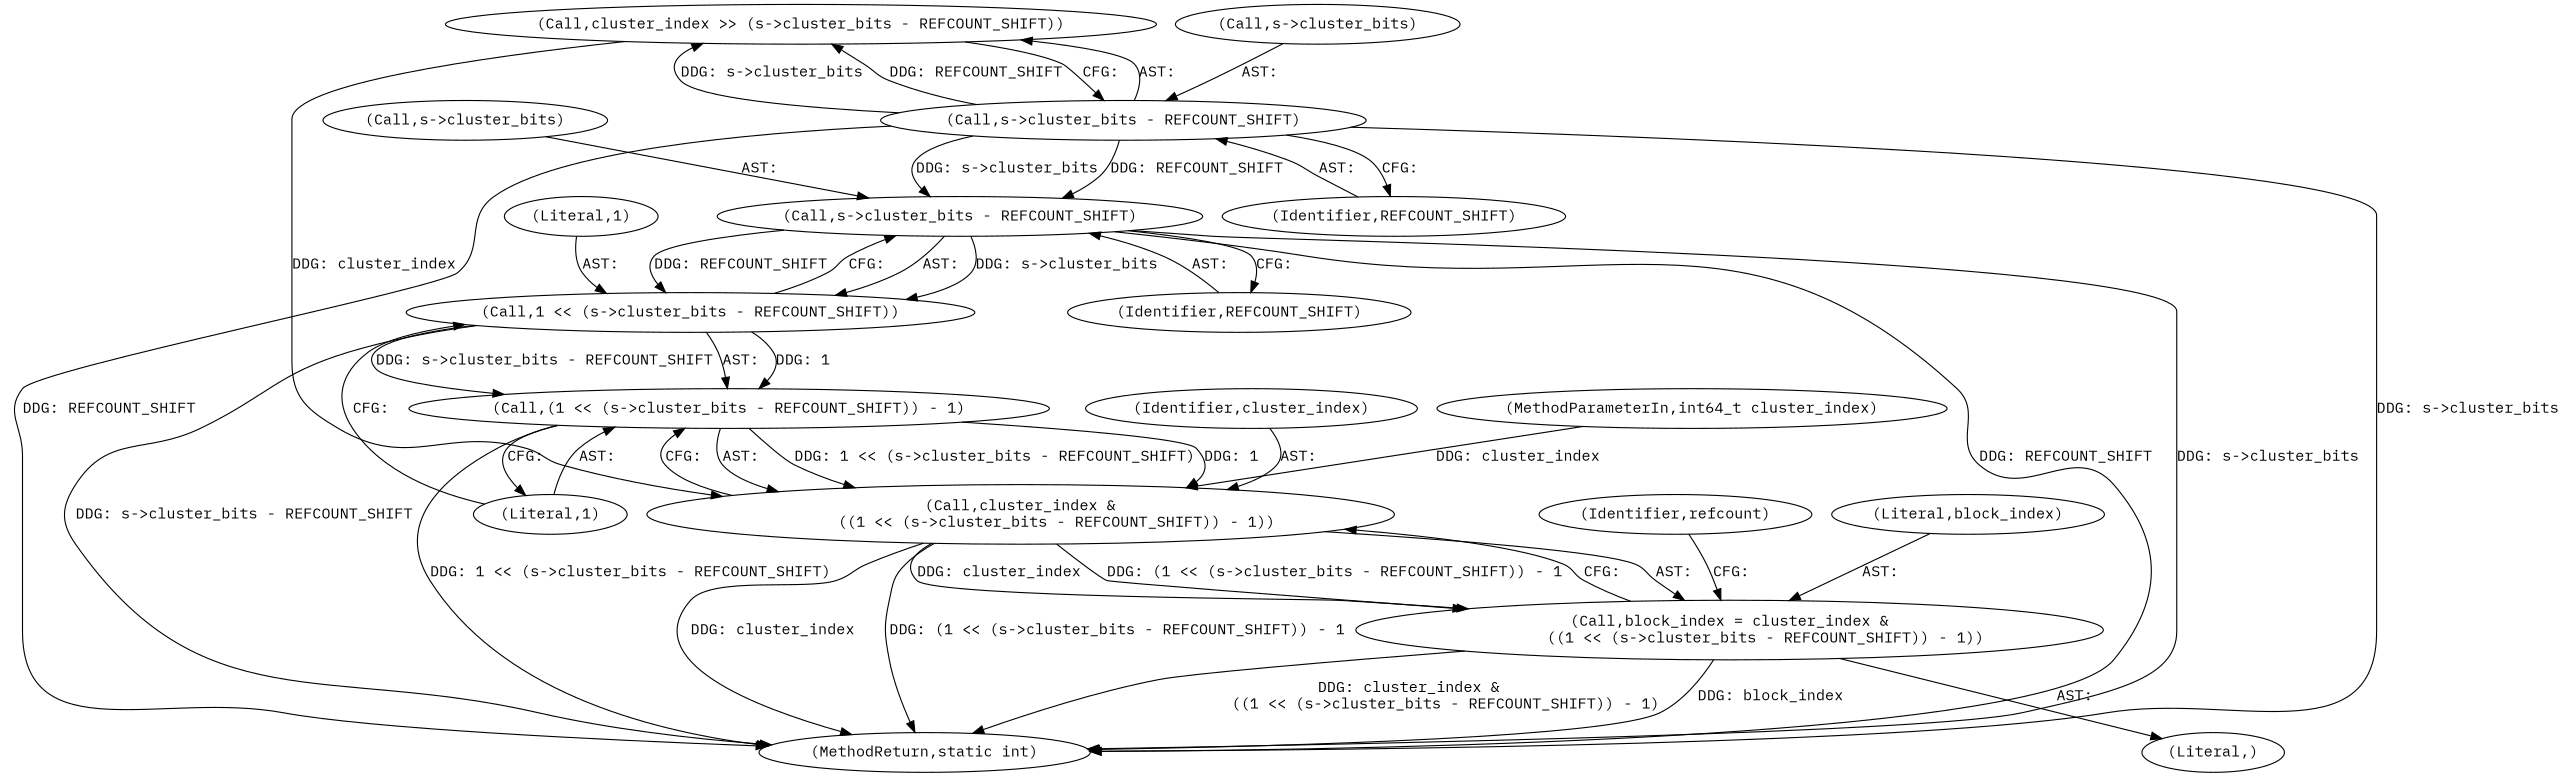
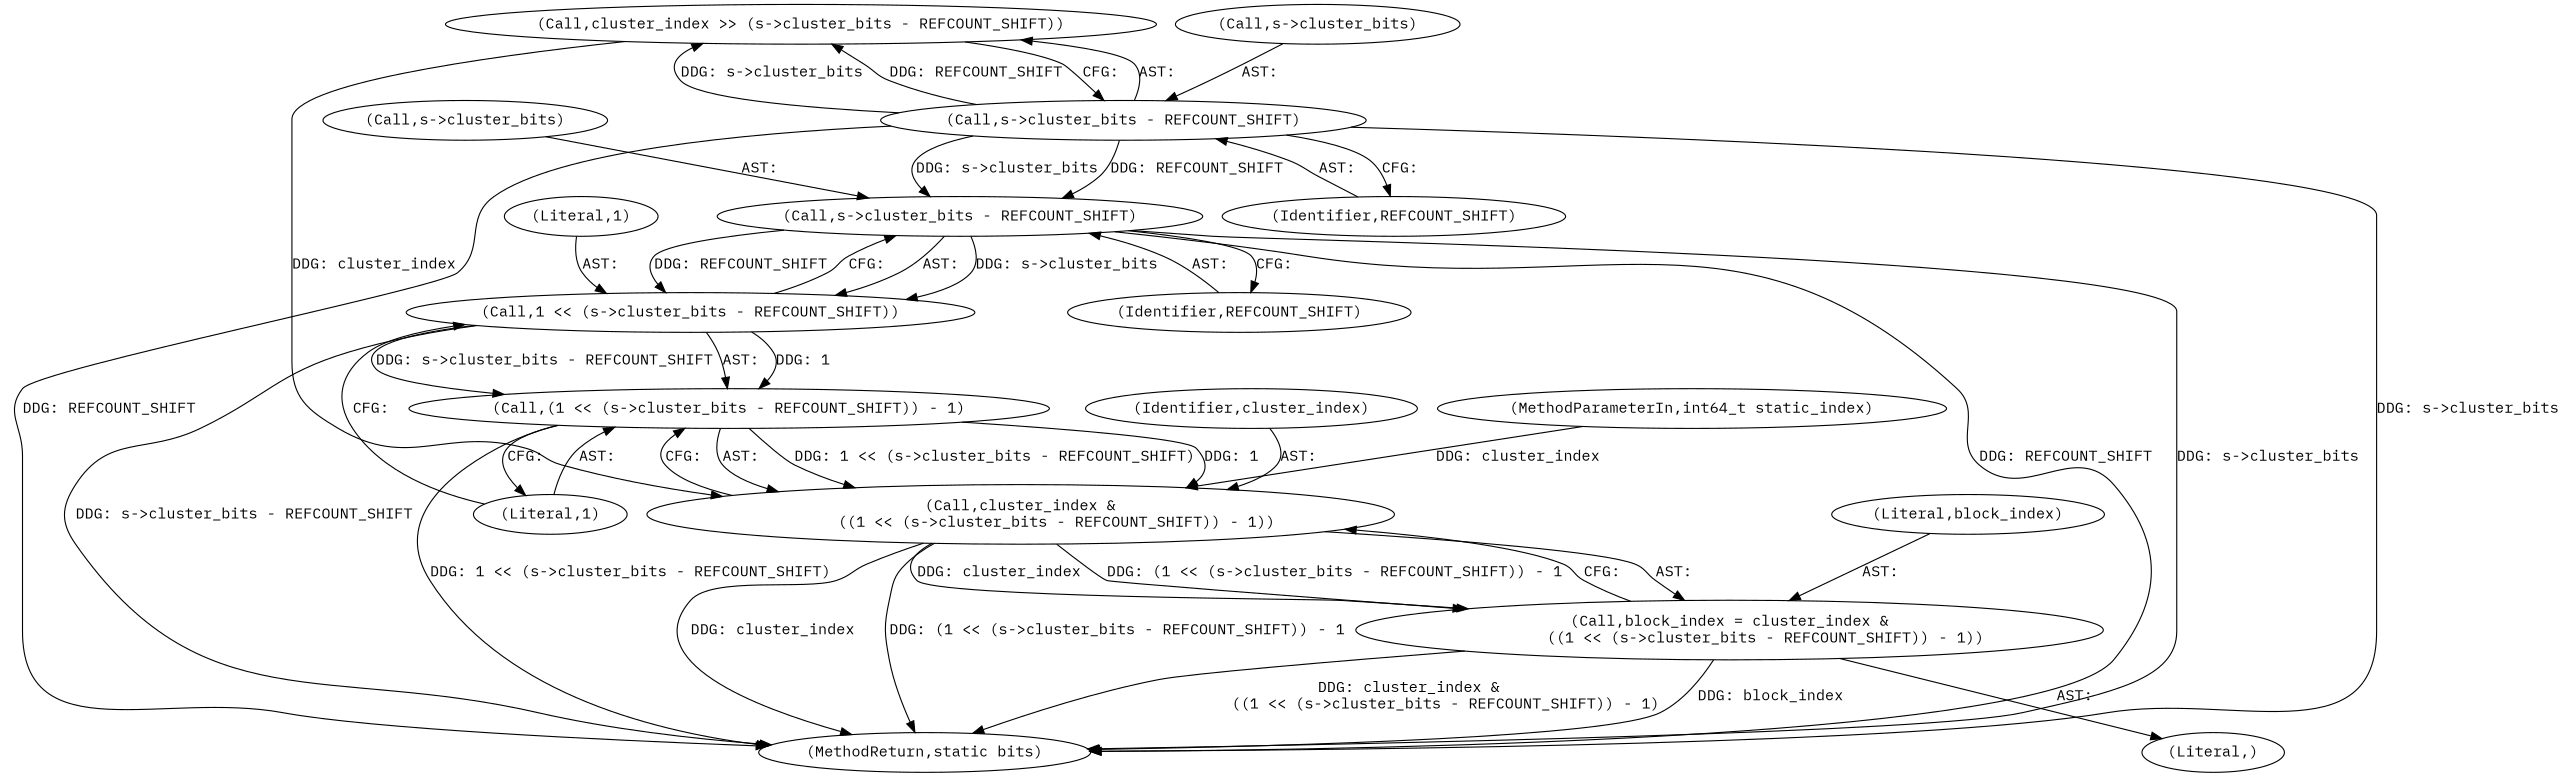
  digraph {
    fontname="IBM Plex Mono"
    node [fontname="IBM Plex Mono"]
    edge [fontname="IBM Plex Mono"]
    n1 [label="(Call,s->cluster_bits - REFCOUNT_SHIFT)"]
    n2 [label="(Call,1 << (s->cluster_bits - REFCOUNT_SHIFT))"]
    n3 [label="(Identifier,REFCOUNT_SHIFT)"]
-   n4 [label="(MethodReturn,static int)"]
+   n4 [label="(MethodReturn,static bits)"]
    n5 [label="(Call,(1 << (s->cluster_bits - REFCOUNT_SHIFT)) - 1)"]
    n6 [label="(Call,s->cluster_bits - REFCOUNT_SHIFT)"]
    n7 [label="(Call,cluster_index >> (s->cluster_bits - REFCOUNT_SHIFT))"]
    n8 [label="(Identifier,REFCOUNT_SHIFT)"]
    n9 [label="(Call,cluster_index &\n        ((1 << (s->cluster_bits - REFCOUNT_SHIFT)) - 1))"]
    n10 [label="(Literal,1)"]
    n11 [label="(Call,block_index = cluster_index &\n        ((1 << (s->cluster_bits - REFCOUNT_SHIFT)) - 1))"]
    n12 [label="(Literal,)"]
    n13 [label="(Identifier,cluster_index)"]
-   n14 [label="(Identifier,refcount)"]
-   n15 [label="(MethodParameterIn,int64_t cluster_index)"]
+   n15 [label="(MethodParameterIn,int64_t static_index)"]
    n16 [label="(Call,s->cluster_bits)"]
    n17 [label="(Literal,block_index)"]
    n18 [label="(Call,s->cluster_bits)"]
    n19 [label="(Literal,1)"]
    n1 -> n2 [label="AST: "]
    n1 -> n2 [label="DDG: s->cluster_bits"]
    n1 -> n2 [label="DDG: REFCOUNT_SHIFT"]
    n1 -> n3 [label="CFG: "]
    n1 -> n4 [label="DDG: REFCOUNT_SHIFT"]
    n1 -> n4 [label="DDG: s->cluster_bits"]
    n2 -> n1 [label="CFG: "]
    n2 -> n4 [label="DDG: s->cluster_bits - REFCOUNT_SHIFT"]
    n2 -> n5 [label="AST: "]
    n2 -> n5 [label="DDG: 1"]
    n2 -> n5 [label="DDG: s->cluster_bits - REFCOUNT_SHIFT"]
    n3 -> n1 [label="AST: "]
    n5 -> n4 [label="DDG: 1 << (s->cluster_bits - REFCOUNT_SHIFT)"]
    n5 -> n9 [label="AST: "]
    n5 -> n9 [label="DDG: 1 << (s->cluster_bits - REFCOUNT_SHIFT)"]
    n5 -> n9 [label="DDG: 1"]
    n5 -> n10 [label="CFG: "]
    n6 -> n1 [label="DDG: s->cluster_bits"]
    n6 -> n1 [label="DDG: REFCOUNT_SHIFT"]
    n6 -> n4 [label="DDG: s->cluster_bits"]
    n6 -> n4 [label="DDG: REFCOUNT_SHIFT"]
    n6 -> n7 [label="AST: "]
    n6 -> n7 [label="DDG: s->cluster_bits"]
    n6 -> n7 [label="DDG: REFCOUNT_SHIFT"]
    n6 -> n8 [label="CFG: "]
    n7 -> n6 [label="CFG: "]
    n7 -> n9 [label="DDG: cluster_index"]
    n8 -> n6 [label="AST: "]
    n9 -> n4 [label="DDG: cluster_index"]
    n9 -> n4 [label="DDG: (1 << (s->cluster_bits - REFCOUNT_SHIFT)) - 1"]
    n9 -> n5 [label="CFG: "]
    n9 -> n11 [label="AST: "]
    n9 -> n11 [label="DDG: cluster_index"]
    n9 -> n11 [label="DDG: (1 << (s->cluster_bits - REFCOUNT_SHIFT)) - 1"]
    n10 -> n2 [label="CFG: "]
    n10 -> n5 [label="AST: "]
    n11 -> n4 [label="DDG: cluster_index &\n        ((1 << (s->cluster_bits - REFCOUNT_SHIFT)) - 1)"]
    n11 -> n4 [label="DDG: block_index"]
    n11 -> n9 [label="CFG: "]
    n11 -> n12 [label="AST: "]
    n13 -> n9 [label="AST: "]
-   n14 -> n11 [label="CFG: "]
    n15 -> n9 [label="DDG: cluster_index"]
    n16 -> n6 [label="AST: "]
    n17 -> n11 [label="AST: "]
    n18 -> n1 [label="AST: "]
    n19 -> n2 [label="AST: "]
  }
